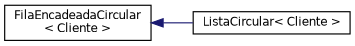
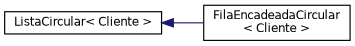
  digraph {
    rankdir=LR
    node [color=black fillcolor=white fontname=Helvetica fontsize=10 shape=record style=filled]
    n1 [height=0.2 label="FilaEncadeadaCircular\l\< Cliente \>" width=0.4]
    n2 [height=0.2 label="ListaCircular\< Cliente \>" width=0.4]
-   n1 -> n2 [color=midnightblue dir=back fontname=Helvetica fontsize=10 labelfontname=Helvetica labelfontsize=10 style=solid]
+   n2 -> n1 [color=midnightblue dir=back fontname=Helvetica fontsize=10 labelfontname=Helvetica labelfontsize=10 style=solid]
  }
